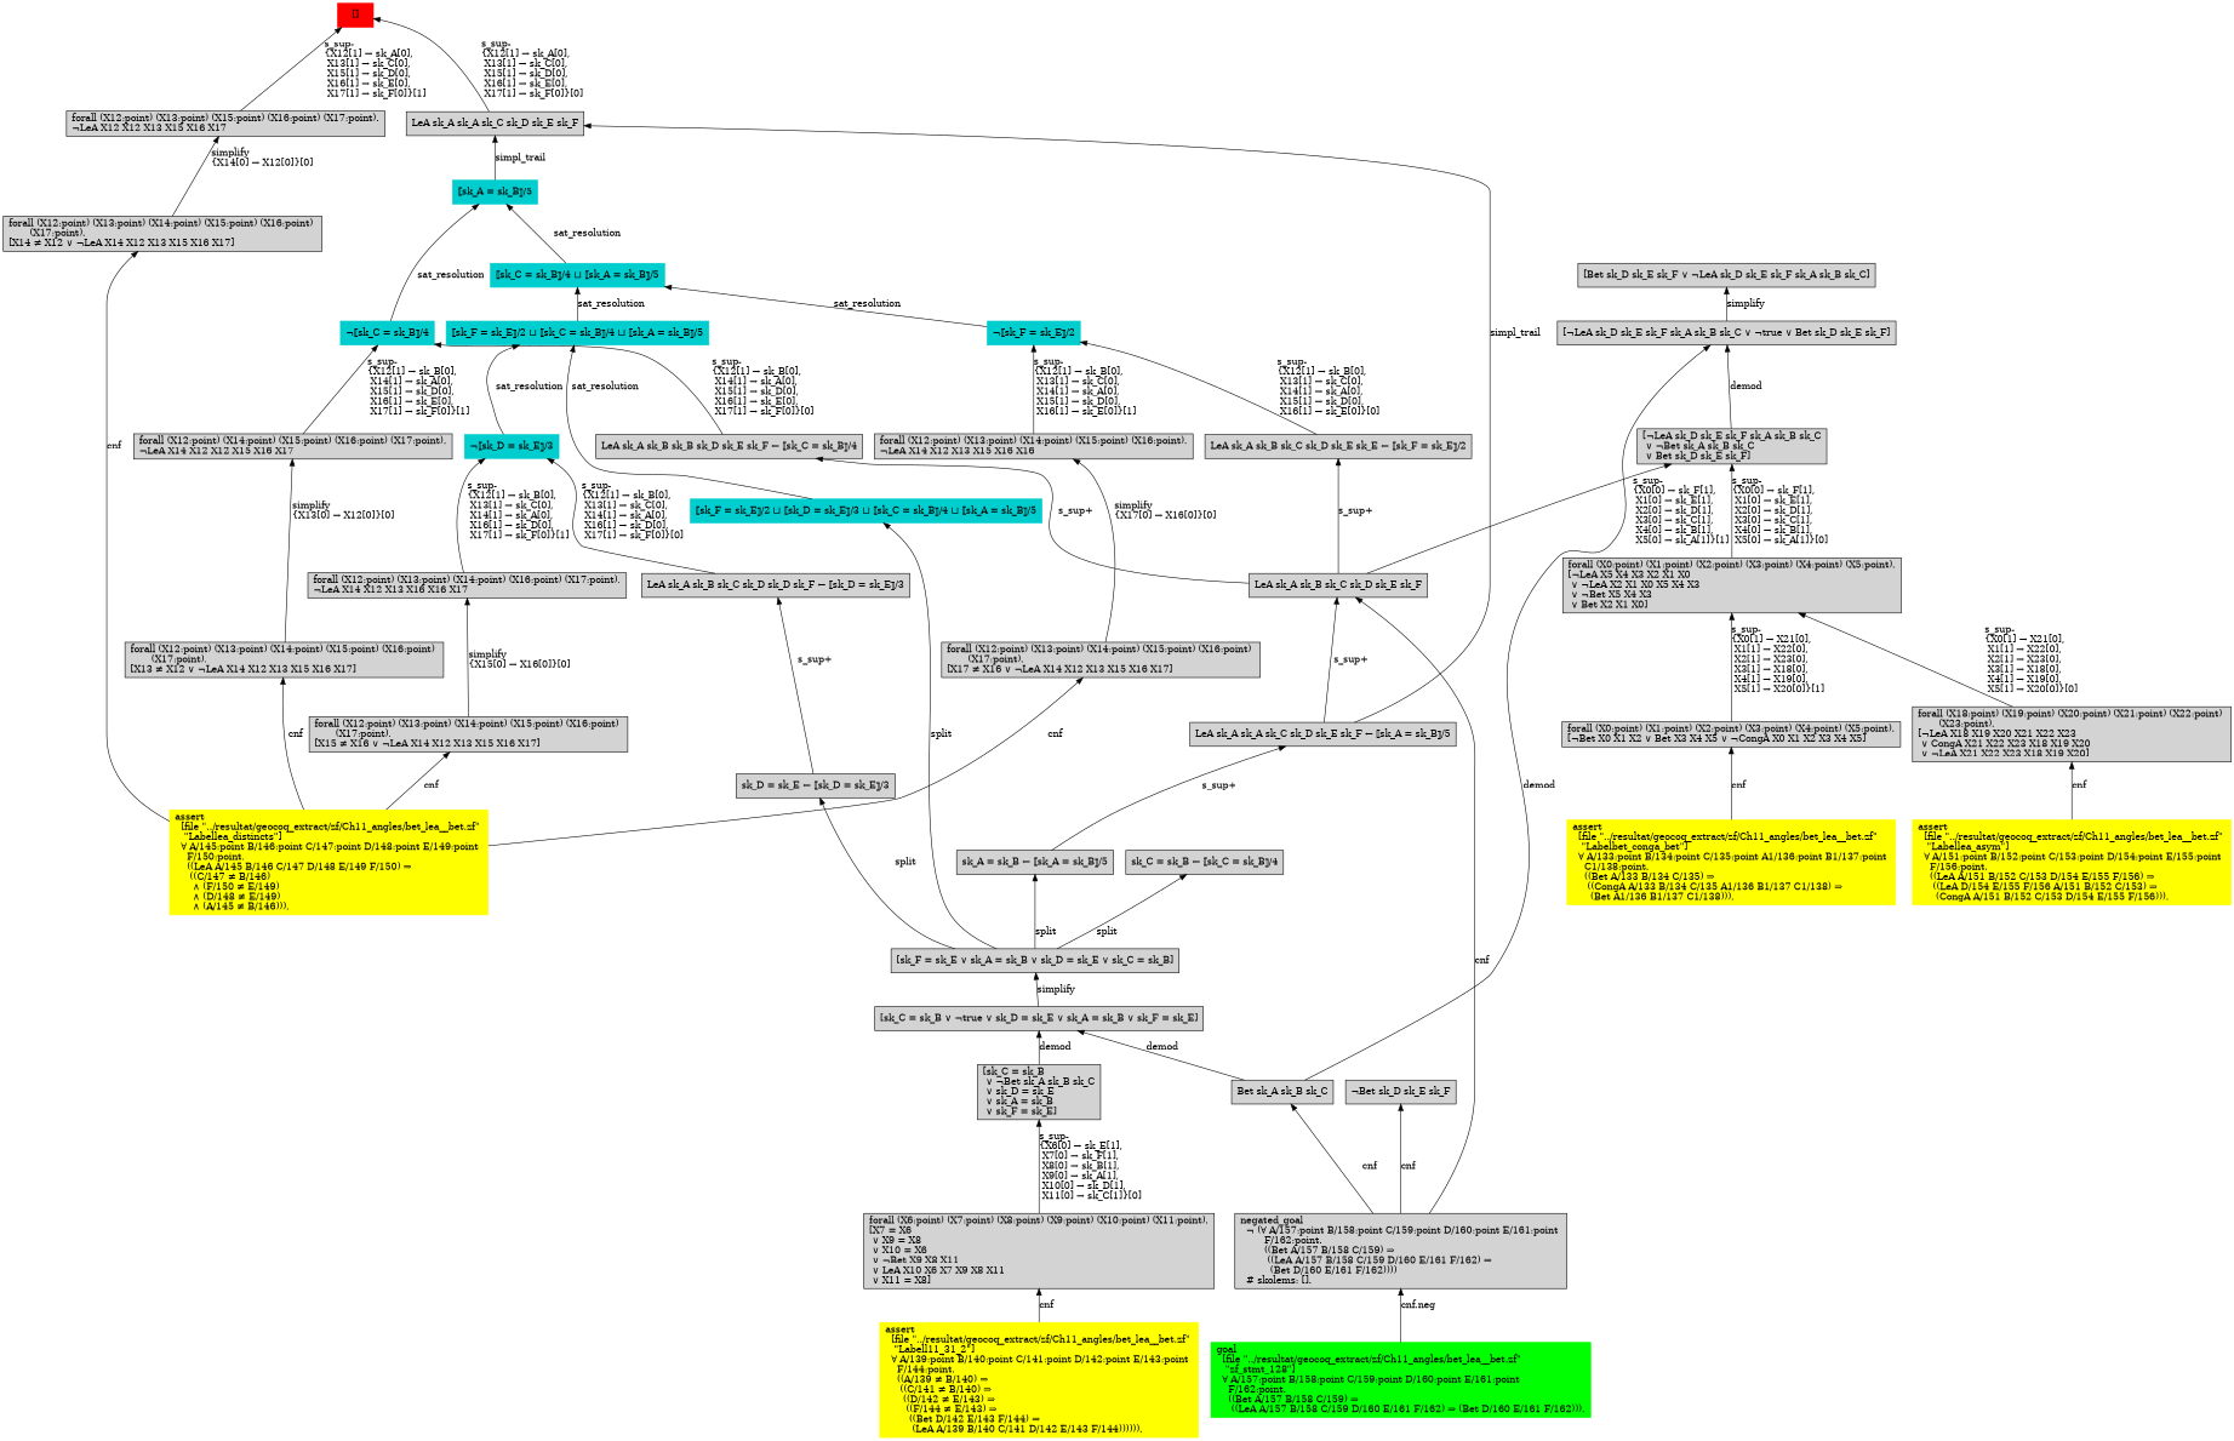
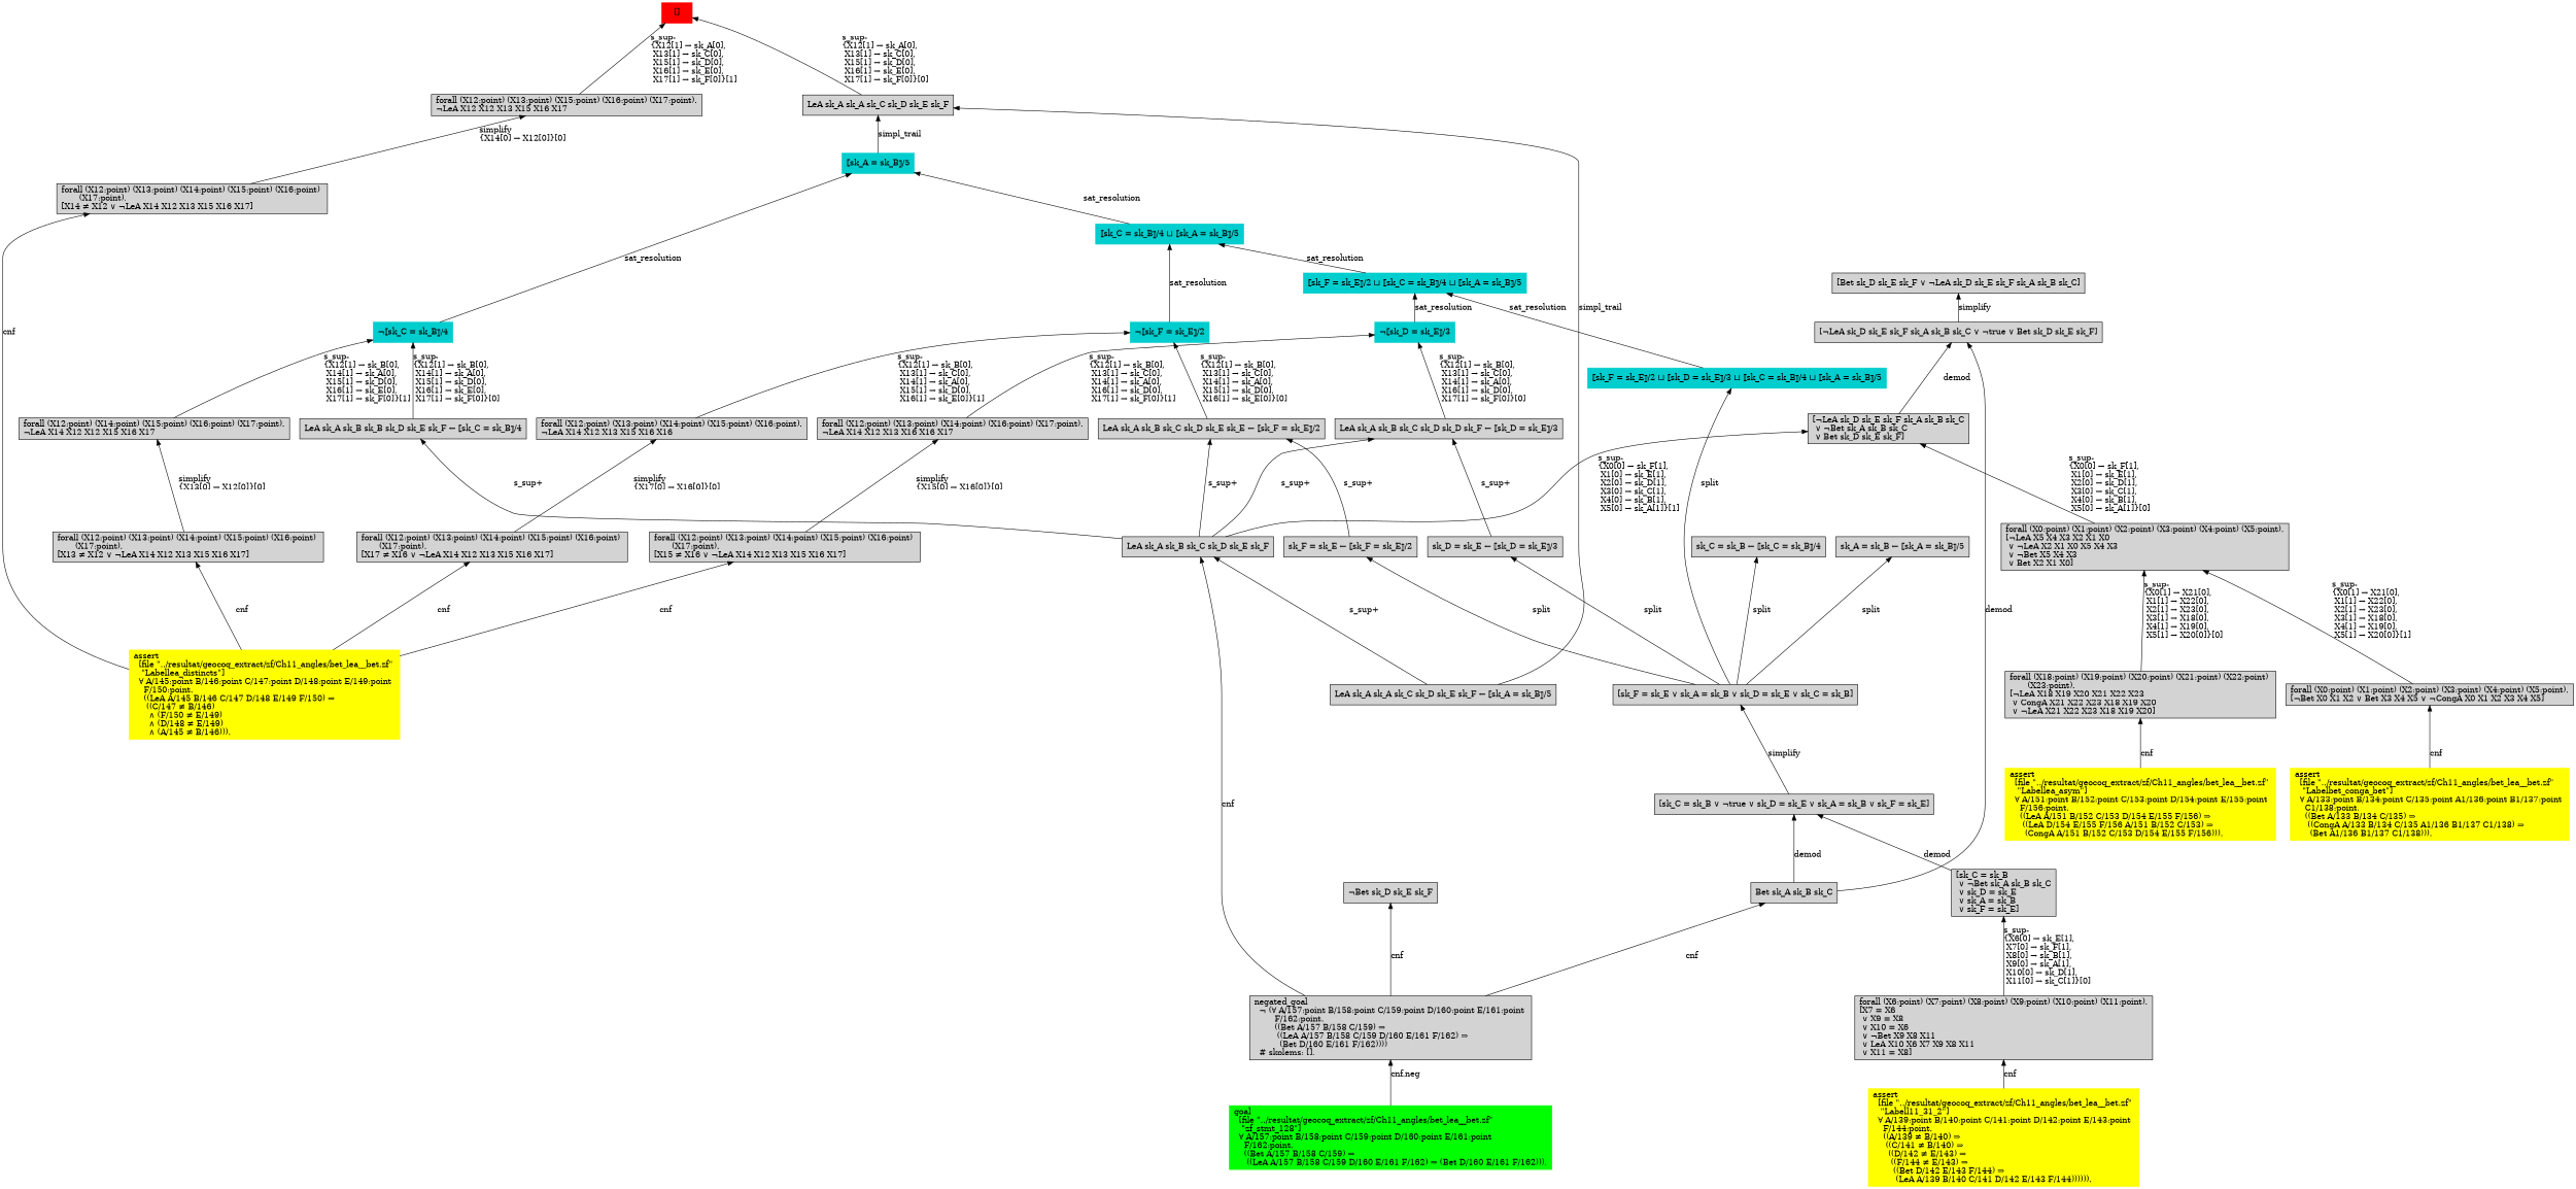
  digraph {
    node [shape=box style=filled]
    edge [dir=back]
    n1 [color=red label="[]"]
    n2 [label="forall (X12:point) (X13:point) (X15:point) (X16:point) (X17:point).\l¬LeA X12 X12 X13 X15 X16 X17\l"]
    n3 [label="LeA sk_A sk_A sk_C sk_D sk_E sk_F\l"]
    n4 [label="forall (X12:point) (X13:point) (X14:point) (X15:point) (X16:point) \l       (X17:point).\l[X14 ≠ X12 ∨ ¬LeA X14 X12 X13 X15 X16 X17]\l"]
    n5 [color=cyan3 label="⟦sk_A = sk_B⟧/5\l"]
    n6 [label="LeA sk_A sk_A sk_C sk_D sk_E sk_F ← ⟦sk_A = sk_B⟧/5\l"]
    n7 [color=yellow label="assert\l  [file \"../resultat/geocoq_extract/zf/Ch11_angles/bet_lea__bet.zf\" \l   \"Labellea_distincts\"]\l  ∀ A/145:point B/146:point C/147:point D/148:point E/149:point \l    F/150:point.\l    ((LeA A/145 B/146 C/147 D/148 E/149 F/150) ⇒\l     ((C/147 ≠ B/146)\l      ∧ (F/150 ≠ E/149)\l      ∧ (D/148 ≠ E/149)\l      ∧ (A/145 ≠ B/146))).\l"]
    n8 [color=cyan3 label="¬⟦sk_C = sk_B⟧/4\l"]
    n9 [color=cyan3 label="⟦sk_C = sk_B⟧/4 ⊔ ⟦sk_A = sk_B⟧/5\l"]
    n10 [label="sk_A = sk_B ← ⟦sk_A = sk_B⟧/5\l"]
    n11 [label="forall (X12:point) (X14:point) (X15:point) (X16:point) (X17:point).\l¬LeA X14 X12 X12 X15 X16 X17\l"]
    n12 [label="LeA sk_A sk_B sk_B sk_D sk_E sk_F ← ⟦sk_C = sk_B⟧/4\l"]
    n13 [color=cyan3 label="¬⟦sk_F = sk_E⟧/2\l"]
    n14 [color=cyan3 label="⟦sk_F = sk_E⟧/2 ⊔ ⟦sk_C = sk_B⟧/4 ⊔ ⟦sk_A = sk_B⟧/5\l"]
    n15 [label="forall (X12:point) (X13:point) (X14:point) (X15:point) (X16:point) \l       (X17:point).\l[X13 ≠ X12 ∨ ¬LeA X14 X12 X13 X15 X16 X17]\l"]
    n16 [label="LeA sk_A sk_B sk_C sk_D sk_E sk_F\l"]
    n17 [label="negated_goal\l  ¬ (∀ A/157:point B/158:point C/159:point D/160:point E/161:point \l        F/162:point.\l        ((Bet A/157 B/158 C/159) ⇒\l         ((LeA A/157 B/158 C/159 D/160 E/161 F/162) ⇒\l          (Bet D/160 E/161 F/162))))\l  # skolems: [].\l"]
    n18 [label="sk_C = sk_B ← ⟦sk_C = sk_B⟧/4\l"]
    n19 [label="[sk_F = sk_E ∨ sk_A = sk_B ∨ sk_D = sk_E ∨ sk_C = sk_B]\l"]
    n20 [color=green label="goal\l  [file \"../resultat/geocoq_extract/zf/Ch11_angles/bet_lea__bet.zf\" \l   \"zf_stmt_128\"]\l  ∀ A/157:point B/158:point C/159:point D/160:point E/161:point \l    F/162:point.\l    ((Bet A/157 B/158 C/159) ⇒\l     ((LeA A/157 B/158 C/159 D/160 E/161 F/162) ⇒ (Bet D/160 E/161 F/162))).\l"]
    n21 [label="[sk_C = sk_B ∨ ¬true ∨ sk_D = sk_E ∨ sk_A = sk_B ∨ sk_F = sk_E]\l"]
    n22 [label="Bet sk_A sk_B sk_C\l"]
    n23 [label="[sk_C = sk_B\l ∨ ¬Bet sk_A sk_B sk_C\l ∨ sk_D = sk_E\l ∨ sk_A = sk_B\l ∨ sk_F = sk_E]\l"]
    n24 [label="forall (X6:point) (X7:point) (X8:point) (X9:point) (X10:point) (X11:point).\l[X7 = X6\l ∨ X9 = X8\l ∨ X10 = X6\l ∨ ¬Bet X9 X8 X11\l ∨ LeA X10 X6 X7 X9 X8 X11\l ∨ X11 = X8]\l"]
    n25 [color=yellow label="assert\l  [file \"../resultat/geocoq_extract/zf/Ch11_angles/bet_lea__bet.zf\" \l   \"Labell11_31_2\"]\l  ∀ A/139:point B/140:point C/141:point D/142:point E/143:point \l    F/144:point.\l    ((A/139 ≠ B/140) ⇒\l     ((C/141 ≠ B/140) ⇒\l      ((D/142 ≠ E/143) ⇒\l       ((F/144 ≠ E/143) ⇒\l        ((Bet D/142 E/143 F/144) ⇒\l         (LeA A/139 B/140 C/141 D/142 E/143 F/144)))))).\l"]
    n26 [label="¬Bet sk_D sk_E sk_F\l"]
    n27 [label="[Bet sk_D sk_E sk_F ∨ ¬LeA sk_D sk_E sk_F sk_A sk_B sk_C]\l"]
    n28 [label="[¬LeA sk_D sk_E sk_F sk_A sk_B sk_C ∨ ¬true ∨ Bet sk_D sk_E sk_F]\l"]
    n29 [label="[¬LeA sk_D sk_E sk_F sk_A sk_B sk_C\l ∨ ¬Bet sk_A sk_B sk_C\l ∨ Bet sk_D sk_E sk_F]\l"]
    n30 [label="forall (X0:point) (X1:point) (X2:point) (X3:point) (X4:point) (X5:point).\l[¬LeA X5 X4 X3 X2 X1 X0\l ∨ ¬LeA X2 X1 X0 X5 X4 X3\l ∨ ¬Bet X5 X4 X3\l ∨ Bet X2 X1 X0]\l"]
    n31 [label="forall (X0:point) (X1:point) (X2:point) (X3:point) (X4:point) (X5:point).\l[¬Bet X0 X1 X2 ∨ Bet X3 X4 X5 ∨ ¬CongA X0 X1 X2 X3 X4 X5]\l"]
    n32 [label="forall (X18:point) (X19:point) (X20:point) (X21:point) (X22:point) \l       (X23:point).\l[¬LeA X18 X19 X20 X21 X22 X23\l ∨ CongA X21 X22 X23 X18 X19 X20\l ∨ ¬LeA X21 X22 X23 X18 X19 X20]\l"]
    n33 [color=yellow label="assert\l  [file \"../resultat/geocoq_extract/zf/Ch11_angles/bet_lea__bet.zf\" \l   \"Labelbet_conga_bet\"]\l  ∀ A/133:point B/134:point C/135:point A1/136:point B1/137:point \l    C1/138:point.\l    ((Bet A/133 B/134 C/135) ⇒\l     ((CongA A/133 B/134 C/135 A1/136 B1/137 C1/138) ⇒\l      (Bet A1/136 B1/137 C1/138))).\l"]
    n34 [color=yellow label="assert\l  [file \"../resultat/geocoq_extract/zf/Ch11_angles/bet_lea__bet.zf\" \l   \"Labellea_asym\"]\l  ∀ A/151:point B/152:point C/153:point D/154:point E/155:point \l    F/156:point.\l    ((LeA A/151 B/152 C/153 D/154 E/155 F/156) ⇒\l     ((LeA D/154 E/155 F/156 A/151 B/152 C/153) ⇒\l      (CongA A/151 B/152 C/153 D/154 E/155 F/156))).\l"]
    n35 [label="forall (X12:point) (X13:point) (X14:point) (X15:point) (X16:point).\l¬LeA X14 X12 X13 X15 X16 X16\l"]
    n36 [label="LeA sk_A sk_B sk_C sk_D sk_E sk_E ← ⟦sk_F = sk_E⟧/2\l"]
    n37 [color=cyan3 label="¬⟦sk_D = sk_E⟧/3\l"]
    n38 [color=cyan3 label="⟦sk_F = sk_E⟧/2 ⊔ ⟦sk_D = sk_E⟧/3 ⊔ ⟦sk_C = sk_B⟧/4 ⊔ ⟦sk_A = sk_B⟧/5\l"]
    n39 [label="forall (X12:point) (X13:point) (X14:point) (X15:point) (X16:point) \l       (X17:point).\l[X17 ≠ X16 ∨ ¬LeA X14 X12 X13 X15 X16 X17]\l"]
+   n40 [label="sk_F = sk_E ← ⟦sk_F = sk_E⟧/2\l"]
    n41 [label="forall (X12:point) (X13:point) (X14:point) (X16:point) (X17:point).\l¬LeA X14 X12 X13 X16 X16 X17\l"]
    n42 [label="LeA sk_A sk_B sk_C sk_D sk_D sk_F ← ⟦sk_D = sk_E⟧/3\l"]
    n43 [label="forall (X12:point) (X13:point) (X14:point) (X15:point) (X16:point) \l       (X17:point).\l[X15 ≠ X16 ∨ ¬LeA X14 X12 X13 X15 X16 X17]\l"]
    n44 [label="sk_D = sk_E ← ⟦sk_D = sk_E⟧/3\l"]
    n1 -> n2 [label="s_sup-\l\{X12[1] → sk_A[0], \l X13[1] → sk_C[0], \l X15[1] → sk_D[0], \l X16[1] → sk_E[0], \l X17[1] → sk_F[0]\}[1]\l"]
    n1 -> n3 [label="s_sup-\l\{X12[1] → sk_A[0], \l X13[1] → sk_C[0], \l X15[1] → sk_D[0], \l X16[1] → sk_E[0], \l X17[1] → sk_F[0]\}[0]\l"]
    n2 -> n4 [label="simplify\l\{X14[0] → X12[0]\}[0]\l"]
    n3 -> n5 [label=simpl_trail]
    n3 -> n6 [label=simpl_trail]
    n4 -> n7 [label=cnf]
    n5 -> n8 [label=sat_resolution]
    n5 -> n9 [label=sat_resolution]
-   n6 -> n10 [label="s_sup+\l"]
    n8 -> n11 [label="s_sup-\l\{X12[1] → sk_B[0], \l X14[1] → sk_A[0], \l X15[1] → sk_D[0], \l X16[1] → sk_E[0], \l X17[1] → sk_F[0]\}[1]\l"]
    n8 -> n12 [label="s_sup-\l\{X12[1] → sk_B[0], \l X14[1] → sk_A[0], \l X15[1] → sk_D[0], \l X16[1] → sk_E[0], \l X17[1] → sk_F[0]\}[0]\l"]
    n9 -> n13 [label=sat_resolution]
    n9 -> n14 [label=sat_resolution]
    n10 -> n19 [label=split]
    n11 -> n15 [label="simplify\l\{X13[0] → X12[0]\}[0]\l"]
    n12 -> n16 [label="s_sup+\l"]
    n13 -> n35 [label="s_sup-\l\{X12[1] → sk_B[0], \l X13[1] → sk_C[0], \l X14[1] → sk_A[0], \l X15[1] → sk_D[0], \l X16[1] → sk_E[0]\}[1]\l"]
    n13 -> n36 [label="s_sup-\l\{X12[1] → sk_B[0], \l X13[1] → sk_C[0], \l X14[1] → sk_A[0], \l X15[1] → sk_D[0], \l X16[1] → sk_E[0]\}[0]\l"]
    n14 -> n37 [label=sat_resolution]
    n14 -> n38 [label=sat_resolution]
    n15 -> n7 [label=cnf]
    n16 -> n6 [label="s_sup+\l"]
    n16 -> n17 [label=cnf]
    n17 -> n20 [label="cnf.neg"]
    n18 -> n19 [label=split]
    n19 -> n21 [label=simplify]
    n21 -> n22 [label=demod]
    n21 -> n23 [label=demod]
    n22 -> n17 [label=cnf]
    n23 -> n24 [label="s_sup-\l\{X6[0] → sk_E[1], \l X7[0] → sk_F[1], \l X8[0] → sk_B[1], \l X9[0] → sk_A[1], \l X10[0] → sk_D[1], \l X11[0] → sk_C[1]\}[0]\l"]
    n24 -> n25 [label=cnf]
    n26 -> n17 [label=cnf]
    n27 -> n28 [label=simplify]
    n28 -> n22 [label=demod]
    n28 -> n29 [label=demod]
    n29 -> n16 [label="s_sup-\l\{X0[0] → sk_F[1], \l X1[0] → sk_E[1], \l X2[0] → sk_D[1], \l X3[0] → sk_C[1], \l X4[0] → sk_B[1], \l X5[0] → sk_A[1]\}[1]\l"]
    n29 -> n30 [label="s_sup-\l\{X0[0] → sk_F[1], \l X1[0] → sk_E[1], \l X2[0] → sk_D[1], \l X3[0] → sk_C[1], \l X4[0] → sk_B[1], \l X5[0] → sk_A[1]\}[0]\l"]
    n30 -> n31 [label="s_sup-\l\{X0[1] → X21[0], \l X1[1] → X22[0], \l X2[1] → X23[0], \l X3[1] → X18[0], \l X4[1] → X19[0], \l X5[1] → X20[0]\}[1]\l"]
    n30 -> n32 [label="s_sup-\l\{X0[1] → X21[0], \l X1[1] → X22[0], \l X2[1] → X23[0], \l X3[1] → X18[0], \l X4[1] → X19[0], \l X5[1] → X20[0]\}[0]\l"]
    n31 -> n33 [label=cnf]
    n32 -> n34 [label=cnf]
    n35 -> n39 [label="simplify\l\{X17[0] → X16[0]\}[0]\l"]
    n36 -> n16 [label="s_sup+\l"]
+   n36 -> n40 [label="s_sup+\l"]
    n37 -> n41 [label="s_sup-\l\{X12[1] → sk_B[0], \l X13[1] → sk_C[0], \l X14[1] → sk_A[0], \l X16[1] → sk_D[0], \l X17[1] → sk_F[0]\}[1]\l"]
    n37 -> n42 [label="s_sup-\l\{X12[1] → sk_B[0], \l X13[1] → sk_C[0], \l X14[1] → sk_A[0], \l X16[1] → sk_D[0], \l X17[1] → sk_F[0]\}[0]\l"]
    n38 -> n19 [label=split]
    n39 -> n7 [label=cnf]
+   n40 -> n19 [label=split]
    n41 -> n43 [label="simplify\l\{X15[0] → X16[0]\}[0]\l"]
+   n42 -> n16 [label="s_sup+\l"]
    n42 -> n44 [label="s_sup+\l"]
    n43 -> n7 [label=cnf]
    n44 -> n19 [label=split]
  }
